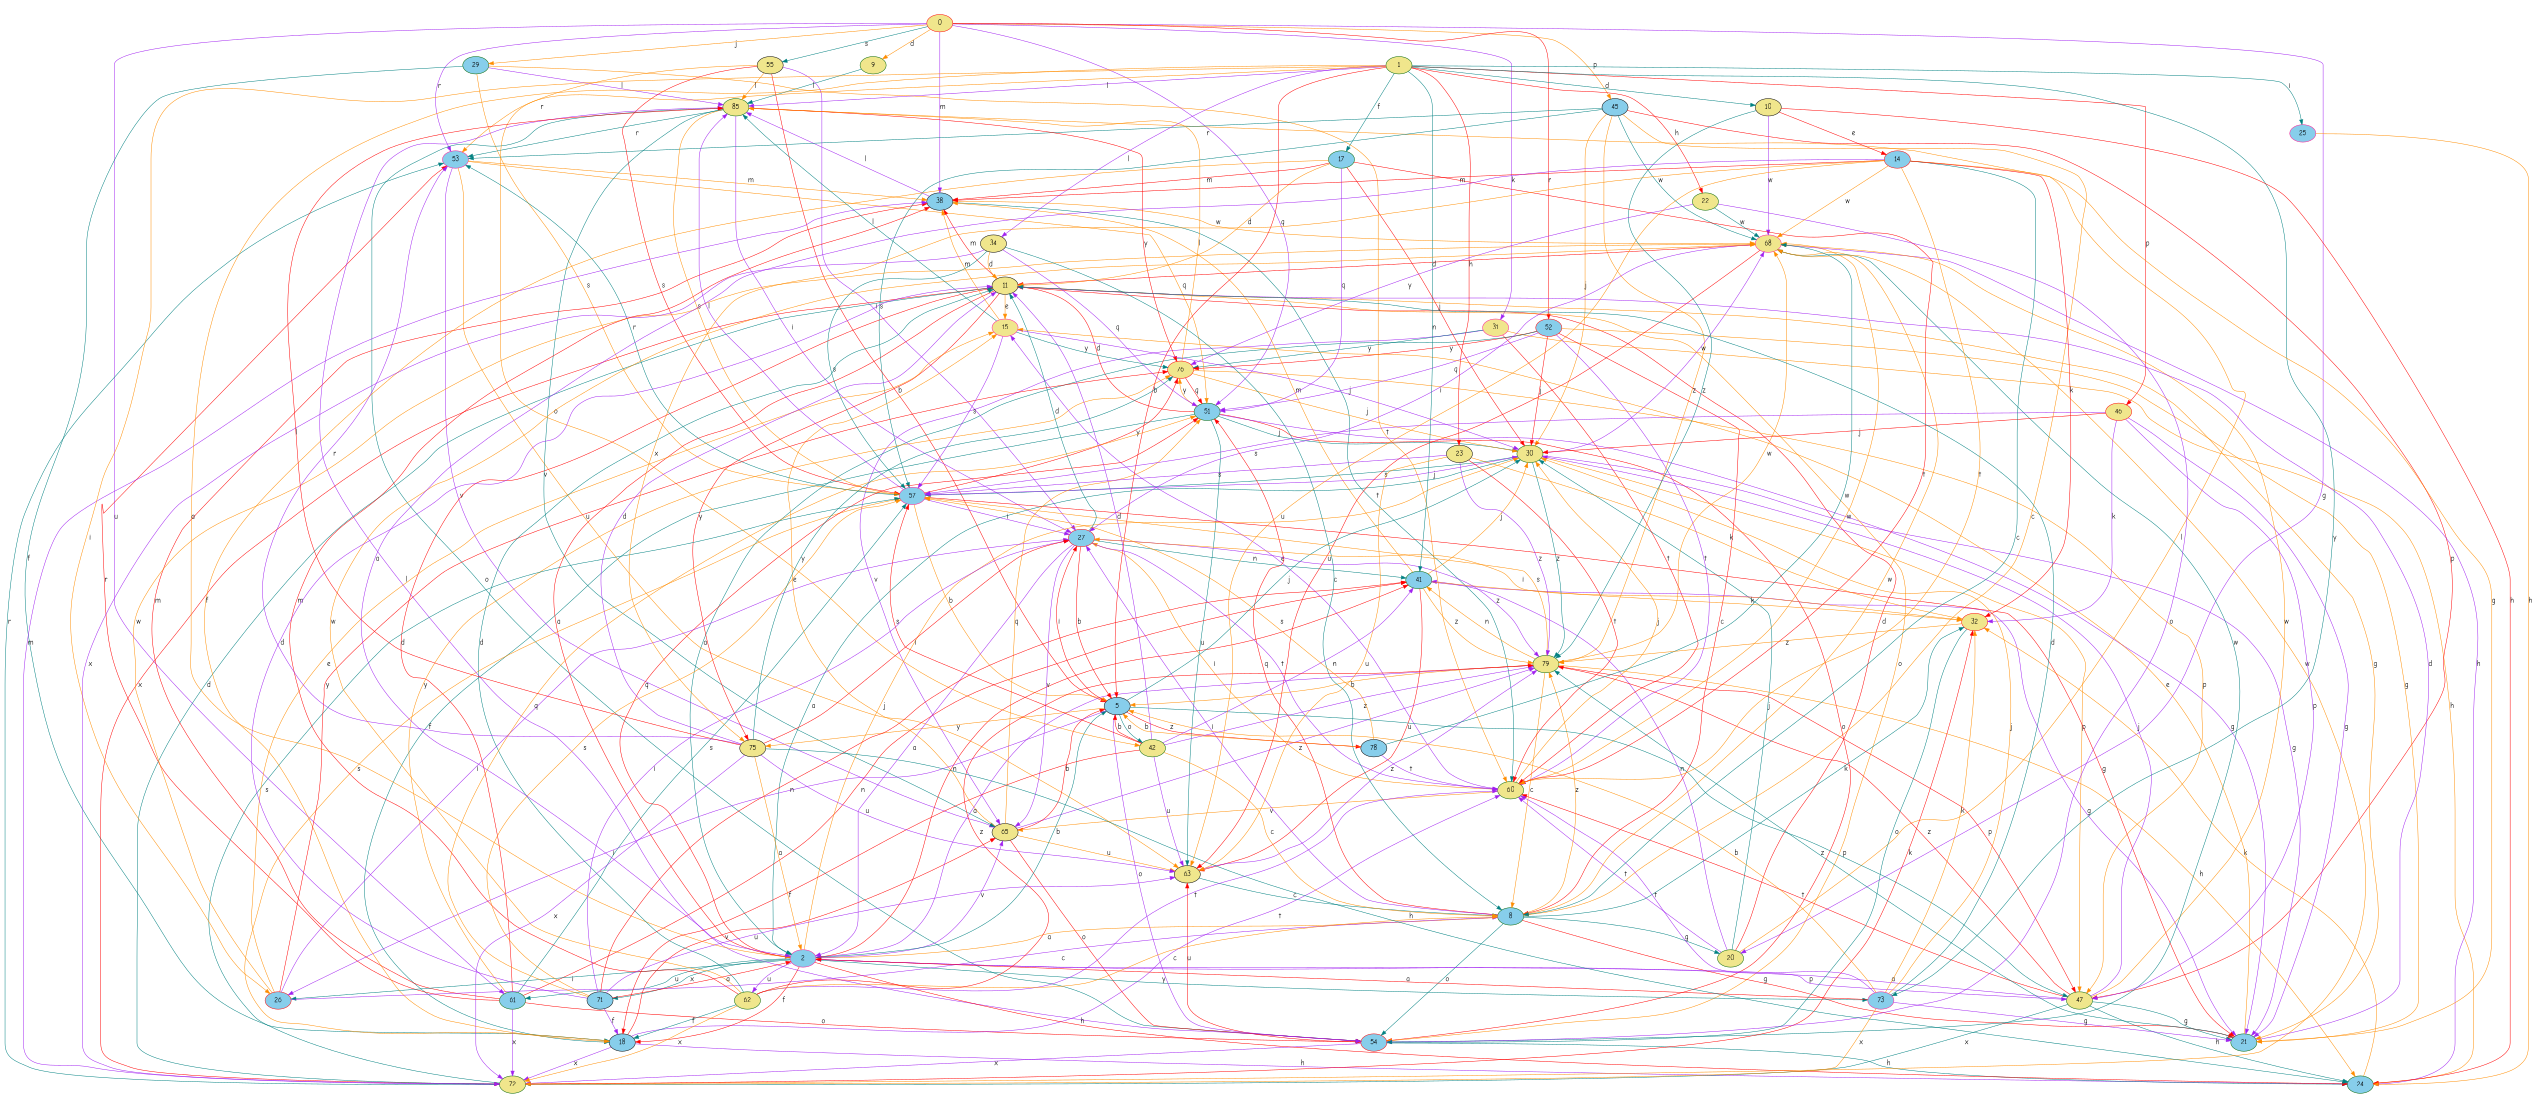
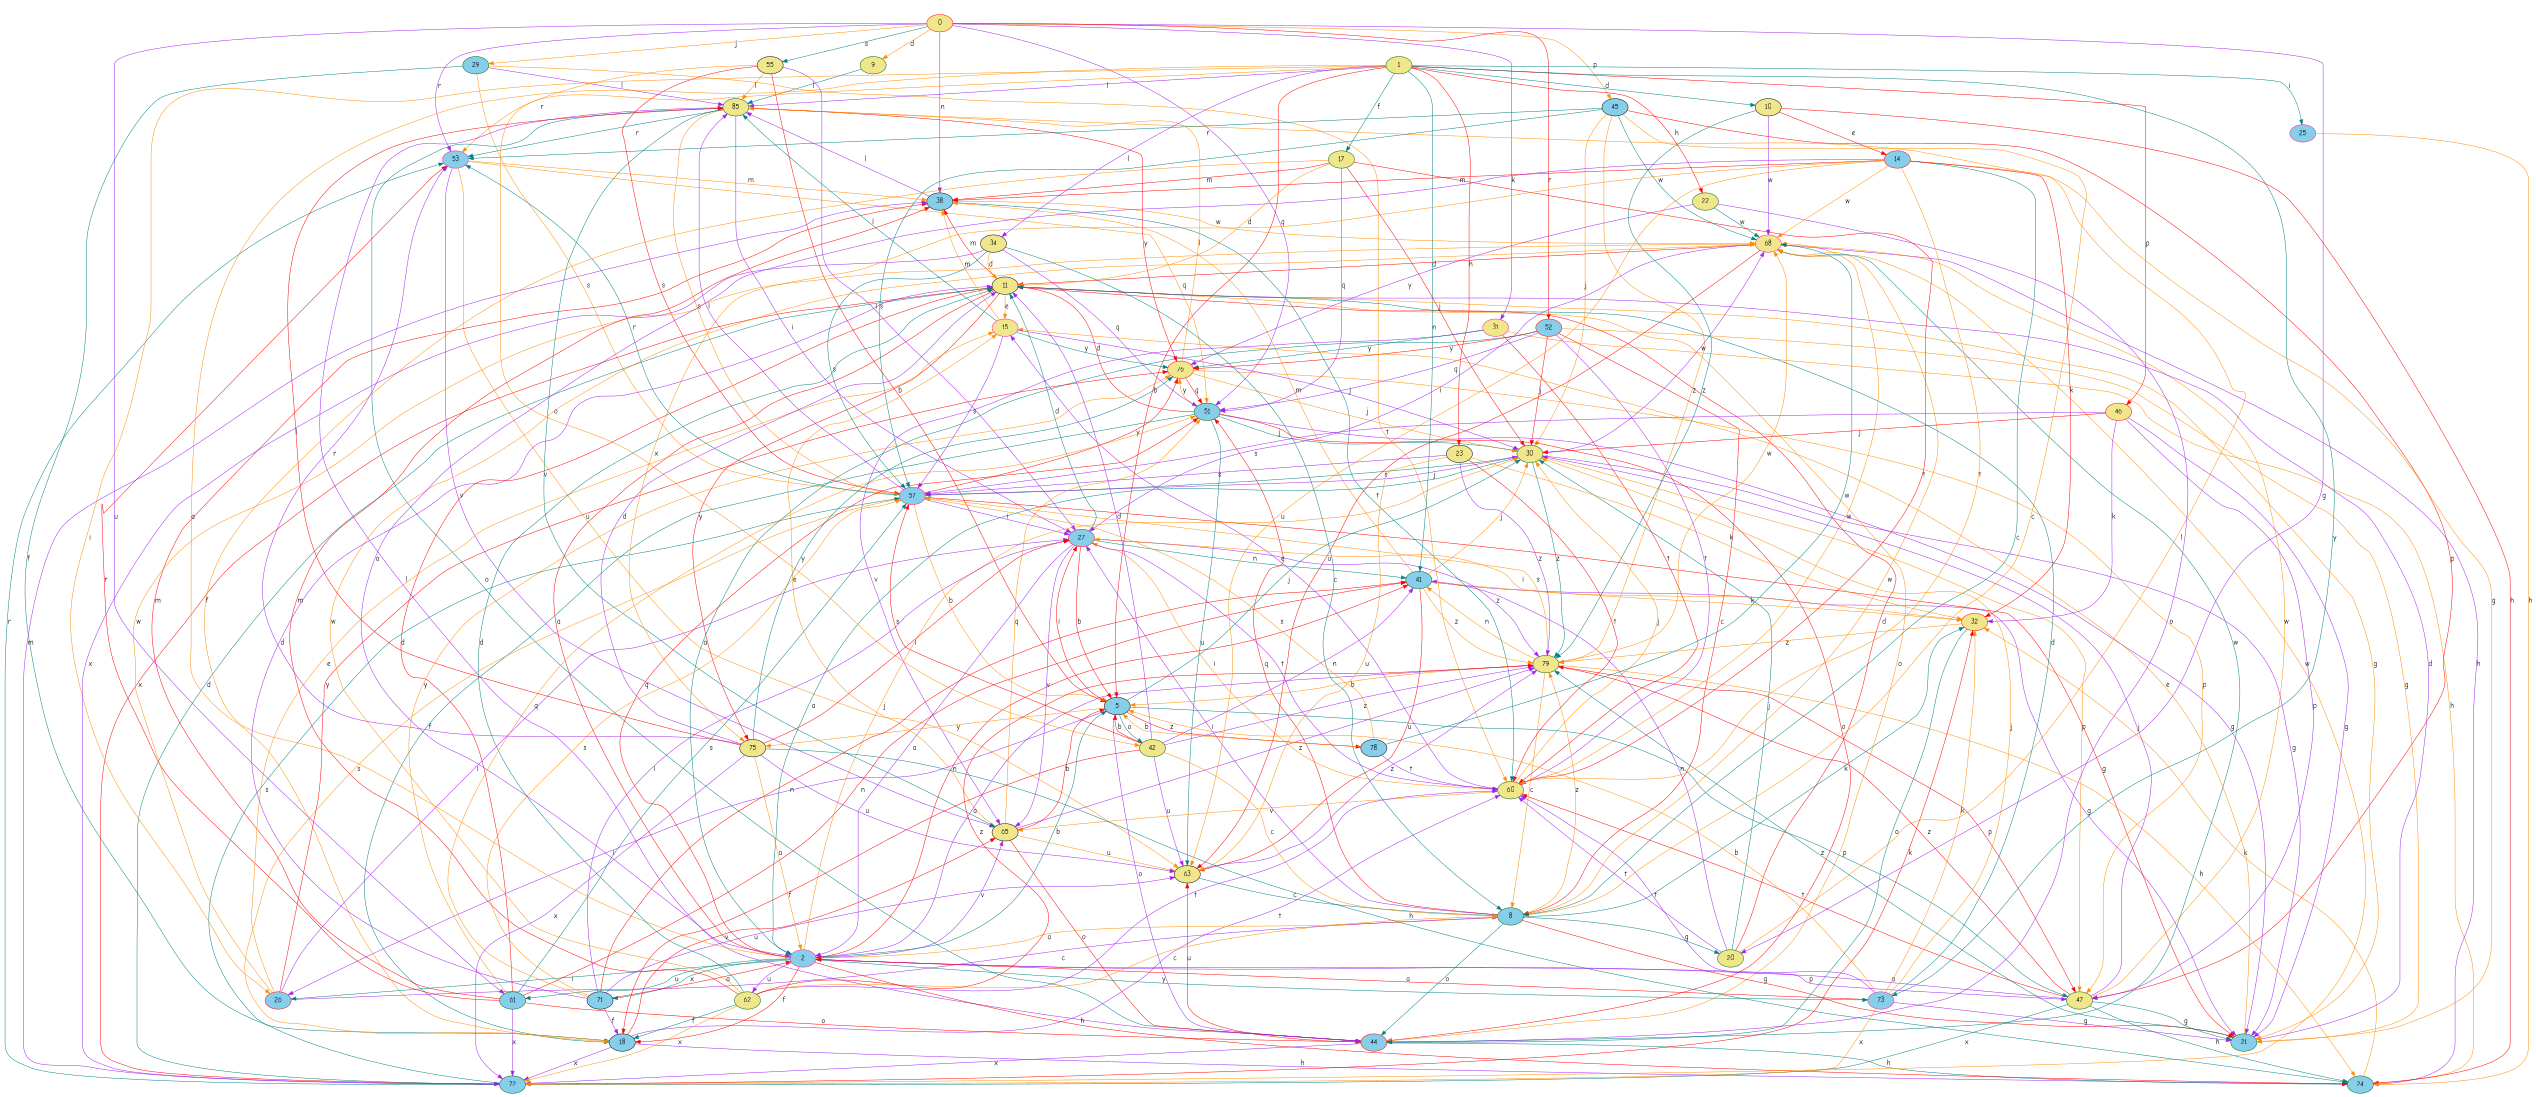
  strict digraph {
    fontname="Comic Neue"
    node [color=darkgreen fillcolor=khaki fontname="Comic Neue" style=filled]
    edge [color=darkorange fontname="Comic Neue"]
    0 [color=red]
    9
    20
    29 [fillcolor=skyblue]
    31 [color=deeppink]
    38 [color=black fillcolor=skyblue]
    45 [color=black fillcolor=skyblue]
    n8 [fillcolor=skyblue label=51]
    52 [color=red fillcolor=skyblue]
    53 [color=deeppink fillcolor=skyblue]
    55 [color=black]
    61 [fillcolor=skyblue]
    n13 [label=85]
    41 [fillcolor=skyblue]
    30
    11 [color=black]
    60
    18 [color=black fillcolor=skyblue]
    57 [color=deeppink fillcolor=skyblue]
    24 [fillcolor=skyblue]
    65 [color=black]
    76 [color=red]
    68 [color=deeppink]
    47
    8 [fillcolor=skyblue]
    79
-   44 [color=red fillcolor=skyblue label=54]
+   44 [color=red fillcolor=skyblue]
    21 [fillcolor=skyblue]
    63 [color=black]
    2 [color=deeppink fillcolor=skyblue]
    5 [color=black fillcolor=skyblue]
    27 [color=red fillcolor=skyblue]
-   72
+   72 [fillcolor=skyblue]
    1
    10 [color=black]
-   17 [fillcolor=skyblue]
+   17
    22
    23 [color=black]
    25 [color=deeppink fillcolor=skyblue]
    26 [color=red fillcolor=skyblue]
    34 [color=black]
    42
    46 [color=red]
    73 [color=deeppink fillcolor=skyblue]
    62
    71 [color=black fillcolor=skyblue]
    75 [color=black]
    78 [color=black fillcolor=skyblue]
    14 [color=red fillcolor=skyblue]
    32 [color=red]
    15 [color=deeppink]
    0 -> 9 [label=d]
    0 -> 20 [color=purple label=g]
    0 -> 29 [label=j]
    0 -> 31 [color=purple label=k]
-   0 -> 38 [color=purple label=m]
+   0 -> 38 [color=purple label=n]
    0 -> 45 [label=p]
    0 -> n8 [color=purple label=q]
    0 -> 52 [color=red label=r]
    0 -> 53 [color=purple label=r]
    0 -> 55 [color=teal label=s]
    0 -> 61 [color=purple label=u]
    9 -> n13 [color=teal label=l]
    20 -> n13 [label=l]
    20 -> 41 [color=purple label=n]
    20 -> 30 [color=teal label=j]
    20 -> 11 [color=red label=d]
    20 -> 60 [color=purple label=t]
    29 -> n13 [color=purple label=l]
    29 -> 60 [label=t]
    29 -> 18 [color=teal label=f]
    29 -> 57 [label=s]
    31 -> 60 [color=red label=t]
    31 -> 24 [label=h]
    31 -> 65 [color=purple label=v]
    31 -> 76 [color=teal label=y]
    38 -> n13 [color=purple label=l]
    38 -> 60 [color=teal label=t]
    38 -> 68 [label=w]
    45 -> 53 [color=teal label=r]
    45 -> 30 [label=j]
    45 -> 57 [color=teal label=s]
    45 -> 68 [color=teal label=w]
    45 -> 47 [color=red label=p]
    45 -> 8 [label=c]
    45 -> 79 [label=z]
    n8 -> 30 [color=teal label=j]
    n8 -> 11 [color=red label=d]
    n8 -> 18 [color=teal label=f]
    n8 -> 76 [label=y]
    n8 -> 44 [color=red label=o]
    n8 -> 21 [color=purple label=g]
    n8 -> 63 [color=teal label=u]
    52 -> n8 [color=purple label=q]
    52 -> 30 [color=red label=j]
    52 -> 60 [color=purple label=t]
    52 -> 76 [color=red label=y]
    52 -> 8 [color=red label=c]
    52 -> 21 [label=g]
    52 -> 2 [color=teal label=a]
    53 -> 38 [label=m]
    53 -> n8 [label=q]
    53 -> 65 [color=purple label=v]
    53 -> 63 [label=u]
    55 -> 53 [label=r]
    55 -> n13 [label=l]
    55 -> 57 [color=red label=s]
    55 -> 5 [color=red label=b]
    55 -> 27 [color=purple label=i]
    61 -> 38 [color=red label=m]
    61 -> 53 [color=red label=r]
    61 -> 41 [color=red label=n]
    61 -> 11 [color=red label=d]
    61 -> 57 [color=teal label=s]
    61 -> 76 [label=y]
    61 -> 44 [color=red label=o]
    61 -> 72 [color=purple label=x]
    n13 -> 53 [color=teal label=r]
    n13 -> 57 [label=s]
    n13 -> 65 [color=teal label=v]
    n13 -> 76 [color=red label=y]
    n13 -> 44 [color=teal label=o]
    n13 -> 27 [color=purple label=i]
    41 -> 38 [label=m]
    41 -> 30 [label=j]
    41 -> 79 [label=z]
    41 -> 21 [color=purple label=g]
    41 -> 63 [color=red label=u]
    41 -> 32 [label=k]
    30 -> 57 [color=teal label=s]
    30 -> 68 [color=purple label=w]
    30 -> 47 [label=p]
    30 -> 79 [color=teal label=z]
    30 -> 21 [color=purple label=g]
    30 -> 2 [color=teal label=a]
    11 -> 38 [color=red label=m]
    11 -> 44 [label=o]
    11 -> 21 [label=g]
    11 -> 2 [color=red label=a]
    11 -> 72 [color=red label=x]
    11 -> 75 [color=red label=y]
    11 -> 15 [label=e]
    60 -> 30 [label=j]
    60 -> 65 [label=v]
    60 -> 68 [label=w]
    60 -> 27 [label=i]
    60 -> 15 [color=purple label=e]
    18 -> 60 [color=purple label=t]
    18 -> 57 [label=s]
    18 -> 24 [color=purple label=h]
    18 -> 65 [color=red label=v]
    18 -> 72 [color=purple label=x]
    57 -> 53 [color=teal label=r]
    57 -> n13 [color=purple label=l]
    57 -> 30 [color=purple label=j]
    57 -> 76 [color=red label=y]
    57 -> 21 [color=red label=g]
    57 -> 5 [label=b]
    57 -> 27 [color=purple label=i]
    24 -> 32 [label=k]
    65 -> n8 [label=q]
    65 -> 79 [color=purple label=z]
    65 -> 44 [color=red label=o]
    65 -> 63 [label=u]
    65 -> 5 [color=red label=b]
    65 -> 15 [label=e]
    76 -> n8 [color=red label=q]
    76 -> n13 [label=l]
    76 -> 30 [label=j]
    76 -> 47 [label=p]
    68 -> 11 [color=red label=d]
    68 -> 24 [color=purple label=h]
    68 -> 63 [color=red label=u]
    68 -> 27 [color=purple label=i]
    47 -> 30 [color=purple label=j]
    47 -> 60 [color=red label=t]
    47 -> 24 [color=teal label=h]
    47 -> 68 [label=w]
    47 -> 79 [color=red label=z]
    47 -> 21 [color=teal label=g]
    47 -> 2 [color=purple label=a]
    47 -> 72 [color=teal label=x]
    8 -> 20 [color=teal label=g]
    8 -> n8 [color=red label=q]
    8 -> 68 [label=w]
    8 -> 79 [label=z]
    8 -> 44 [color=teal label=o]
    8 -> 21 [color=red label=g]
    8 -> 2 [label=a]
    8 -> 27 [color=purple label=i]
    8 -> 32 [color=teal label=k]
    79 -> 41 [label=n]
    79 -> 57 [label=s]
    79 -> 24 [label=h]
    79 -> 68 [label=w]
    79 -> 47 [color=red label=p]
    79 -> 8 [label=c]
    79 -> 2 [color=purple label=a]
    79 -> 5 [label=b]
    44 -> n13 [color=purple label=l]
    44 -> 24 [color=teal label=h]
    44 -> 68 [color=teal label=w]
    44 -> 63 [color=red label=u]
    44 -> 72 [color=purple label=x]
    21 -> 11 [color=purple label=d]
    21 -> 79 [color=teal label=z]
    21 -> 15 [label=e]
    63 -> 8 [color=teal label=c]
    63 -> 79 [color=purple label=z]
    2 -> n8 [color=red label=q]
    2 -> 61 [color=teal label=u]
    2 -> 41 [color=red label=n]
    2 -> 30 [label=j]
    2 -> 18 [color=red label=f]
    2 -> 24 [color=red label=h]
    2 -> 65 [color=purple label=v]
    2 -> 47 [color=purple label=p]
    2 -> 5 [color=teal label=b]
    2 -> 26 [color=teal label=i]
    2 -> 73 [color=teal label=y]
    2 -> 62 [color=purple label=u]
    2 -> 71 [color=teal label=x]
    5 -> 30 [color=teal label=j]
    5 -> 47 [color=teal label=p]
    5 -> 44 [color=purple label=o]
    5 -> 27 [color=red label=i]
    5 -> 26 [color=purple label=i]
    5 -> 42 [color=teal label=o]
    5 -> 75 [label=y]
    5 -> 78 [color=red label=z]
    27 -> 41 [color=teal label=n]
    27 -> 11 [color=teal label=d]
    27 -> 60 [color=purple label=t]
    27 -> 65 [color=purple label=v]
    27 -> 79 [color=purple label=z]
    27 -> 2 [color=purple label=a]
    27 -> 5 [color=red label=b]
    72 -> 38 [color=purple label=m]
    72 -> 53 [color=teal label=r]
    72 -> 11 [color=teal label=d]
    72 -> 57 [color=teal label=s]
    72 -> 68 [label=w]
    72 -> 32 [color=red label=k]
    1 -> n13 [color=purple label=l]
    1 -> 41 [color=teal label=n]
    1 -> 2 [label=a]
    1 -> 5 [color=red label=b]
    1 -> 10 [color=teal label=d]
    1 -> 17 [color=teal label=f]
    1 -> 22 [color=red label=h]
    1 -> 23 [color=red label=h]
    1 -> 25 [color=teal label=i]
    1 -> 26 [label=i]
    1 -> 34 [color=purple label=l]
    1 -> 42 [label=o]
    1 -> 46 [color=red label=p]
    1 -> 73 [color=teal label=y]
    10 -> 24 [color=red label=h]
    10 -> 68 [color=purple label=w]
    10 -> 79 [color=teal label=z]
    10 -> 14 [color=red label=e]
    17 -> 38 [color=red label=m]
    17 -> n8 [color=purple label=q]
    17 -> 30 [color=red label=j]
    17 -> 11 [label=d]
    17 -> 60 [color=red label=t]
    17 -> 18 [label=f]
    22 -> 76 [color=purple label=y]
    22 -> 68 [color=teal label=w]
    22 -> 44 [color=purple label=o]
    23 -> 60 [color=red label=t]
    23 -> 57 [color=purple label=s]
    23 -> 79 [color=purple label=z]
    23 -> 63 [label=u]
    23 -> 32 [label=k]
    25 -> 24 [label=h]
    26 -> 76 [color=red label=y]
    26 -> 68 [label=w]
    26 -> 8 [color=purple label=c]
    26 -> 27 [color=purple label=i]
    26 -> 15 [label=e]
    34 -> n8 [color=purple label=q]
    34 -> 11 [label=d]
    34 -> 57 [color=teal label=s]
    34 -> 8 [color=teal label=c]
    34 -> 72 [color=purple label=x]
    42 -> 41 [color=purple label=n]
    42 -> 11 [color=purple label=d]
    42 -> 18 [color=red label=f]
    42 -> 57 [color=red label=s]
    42 -> 8 [label=c]
    42 -> 79 [color=purple label=z]
    42 -> 63 [color=purple label=u]
    42 -> 5 [color=red label=b]
    46 -> 30 [color=red label=j]
    46 -> 57 [color=purple label=s]
    46 -> 47 [color=purple label=p]
    46 -> 21 [color=purple label=g]
    46 -> 32 [color=purple label=k]
    73 -> 30 [label=j]
    73 -> 11 [color=teal label=d]
    73 -> 60 [color=purple label=t]
    73 -> 21 [color=purple label=g]
    73 -> 2 [color=red label=a]
    73 -> 5 [label=b]
    73 -> 72 [label=x]
    73 -> 32 [label=k]
    62 -> 38 [color=red label=m]
    62 -> 11 [color=teal label=d]
    62 -> 60 [color=purple label=t]
    62 -> 18 [color=teal label=f]
    62 -> 68 [label=w]
    62 -> 8 [label=c]
    62 -> 79 [color=red label=z]
    62 -> 72 [label=x]
    71 -> n8 [label=q]
    71 -> 41 [color=red label=n]
    71 -> 11 [color=purple label=d]
    71 -> 18 [color=purple label=f]
    71 -> 57 [label=s]
    71 -> 63 [color=purple label=u]
    71 -> 2 [color=red label=a]
    71 -> 27 [color=purple label=i]
    75 -> 53 [color=purple label=r]
    75 -> n13 [color=red label=l]
    75 -> 11 [color=purple label=d]
    75 -> 24 [color=teal label=h]
    75 -> 76 [color=teal label=y]
    75 -> 63 [color=purple label=u]
    75 -> 2 [label=a]
    75 -> 27 [color=red label=i]
    75 -> 72 [color=purple label=x]
    78 -> 60 [color=purple label=t]
    78 -> 57 [label=s]
    78 -> 68 [color=teal label=w]
    78 -> 5 [label=b]
    14 -> 38 [color=red label=m]
    14 -> 60 [label=t]
    14 -> 68 [label=w]
    14 -> 8 [color=teal label=c]
    14 -> 21 [label=g]
    14 -> 63 [label=u]
    14 -> 2 [color=purple label=a]
    14 -> 75 [label=x]
    14 -> 32 [color=red label=k]
    32 -> 79 [label=z]
    32 -> 44 [color=teal label=o]
    32 -> 27 [label=i]
    15 -> 38 [label=m]
    15 -> n13 [color=teal label=l]
    15 -> 30 [color=purple label=j]
    15 -> 57 [color=purple label=s]
    15 -> 76 [color=teal label=y]
  }
